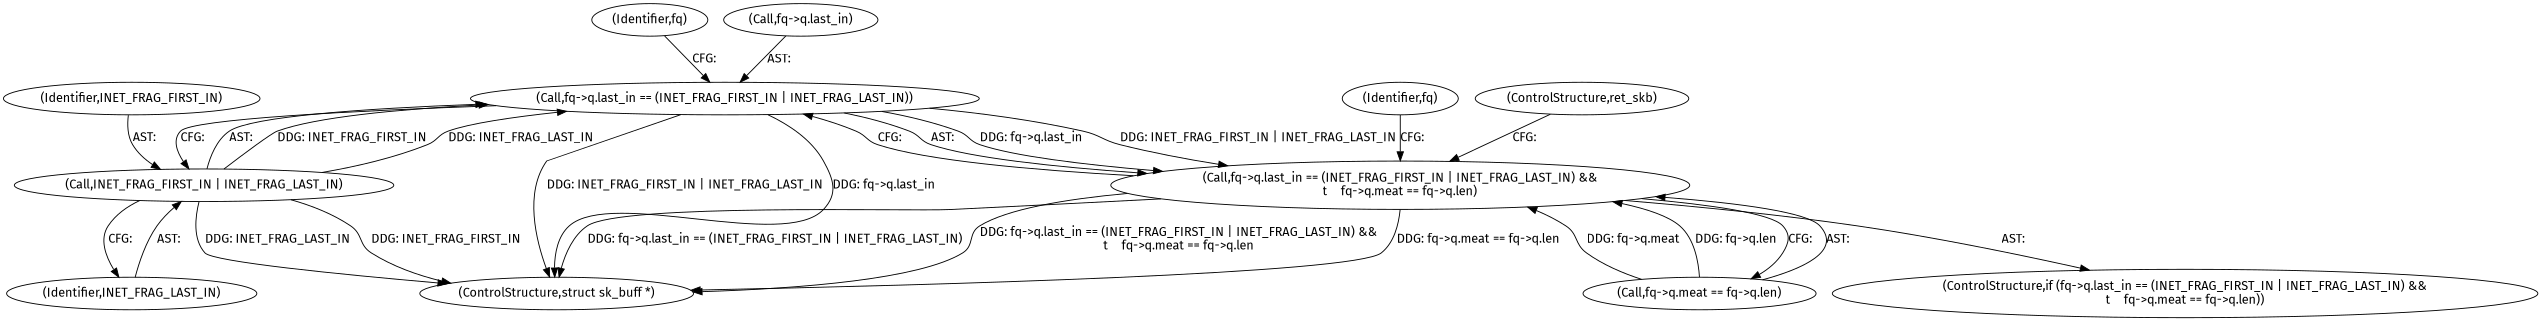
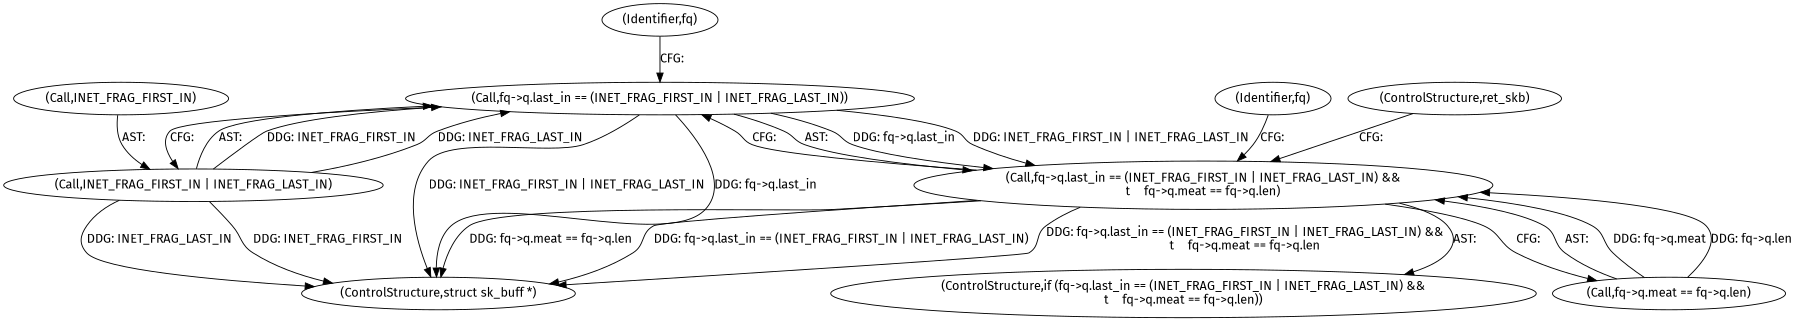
  digraph {
    fontname="Fira Sans"
    node [fontname="Fira Sans"]
    edge [fontname="Fira Sans"]
    n1 [label="(Call,fq->q.last_in == (INET_FRAG_FIRST_IN | INET_FRAG_LAST_IN))"]
    n2 [label="(Call,INET_FRAG_FIRST_IN | INET_FRAG_LAST_IN)"]
    n3 [label="(Call,fq->q.last_in == (INET_FRAG_FIRST_IN | INET_FRAG_LAST_IN) &&\n\t    fq->q.meat == fq->q.len)"]
    n4 [label="(ControlStructure,struct sk_buff *)"]
-   n5 [label="(Identifier,INET_FRAG_LAST_IN)"]
    n6 [label="(Call,fq->q.meat == fq->q.len)"]
    n7 [label="(ControlStructure,if (fq->q.last_in == (INET_FRAG_FIRST_IN | INET_FRAG_LAST_IN) &&\n\t    fq->q.meat == fq->q.len))"]
    n8 [label="(Identifier,fq)"]
-   n9 [label="(Call,fq->q.last_in)"]
-   n10 [label="(Identifier,INET_FRAG_FIRST_IN)"]
+   n10 [label="(Call,INET_FRAG_FIRST_IN)"]
    n11 [label="(ControlStructure,ret_skb)"]
    n12 [label="(Identifier,fq)"]
    n1 -> n2 [label="CFG: "]
    n1 -> n3 [label="AST: "]
    n1 -> n3 [label="DDG: fq->q.last_in"]
    n1 -> n3 [label="DDG: INET_FRAG_FIRST_IN | INET_FRAG_LAST_IN"]
    n1 -> n4 [label="DDG: INET_FRAG_FIRST_IN | INET_FRAG_LAST_IN"]
    n1 -> n4 [label="DDG: fq->q.last_in"]
    n2 -> n1 [label="AST: "]
    n2 -> n1 [label="DDG: INET_FRAG_FIRST_IN"]
    n2 -> n1 [label="DDG: INET_FRAG_LAST_IN"]
    n2 -> n4 [label="DDG: INET_FRAG_LAST_IN"]
    n2 -> n4 [label="DDG: INET_FRAG_FIRST_IN"]
-   n2 -> n5 [label="CFG: "]
    n3 -> n1 [label="CFG: "]
    n3 -> n4 [label="DDG: fq->q.meat == fq->q.len"]
    n3 -> n4 [label="DDG: fq->q.last_in == (INET_FRAG_FIRST_IN | INET_FRAG_LAST_IN)"]
    n3 -> n4 [label="DDG: fq->q.last_in == (INET_FRAG_FIRST_IN | INET_FRAG_LAST_IN) &&\n\t    fq->q.meat == fq->q.len"]
    n3 -> n6 [label="CFG: "]
    n3 -> n7 [label="AST: "]
-   n5 -> n2 [label="AST: "]
    n6 -> n3 [label="AST: "]
    n6 -> n3 [label="DDG: fq->q.meat"]
    n6 -> n3 [label="DDG: fq->q.len"]
    n8 -> n1 [label="CFG: "]
-   n9 -> n1 [label="AST: "]
    n10 -> n2 [label="AST: "]
    n11 -> n3 [label="CFG: "]
    n12 -> n3 [label="CFG: "]
  }
